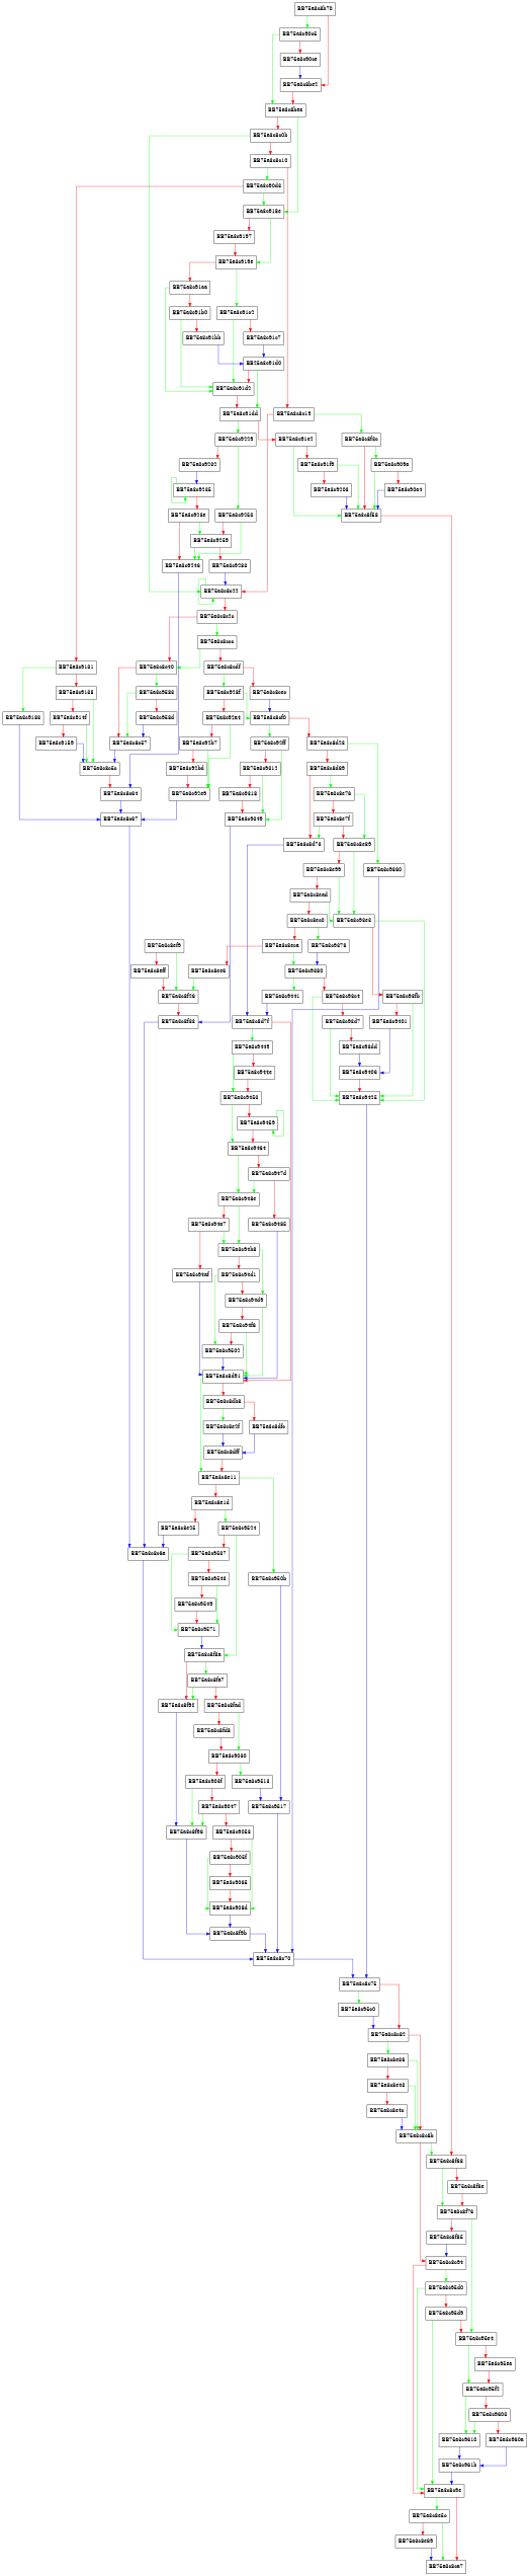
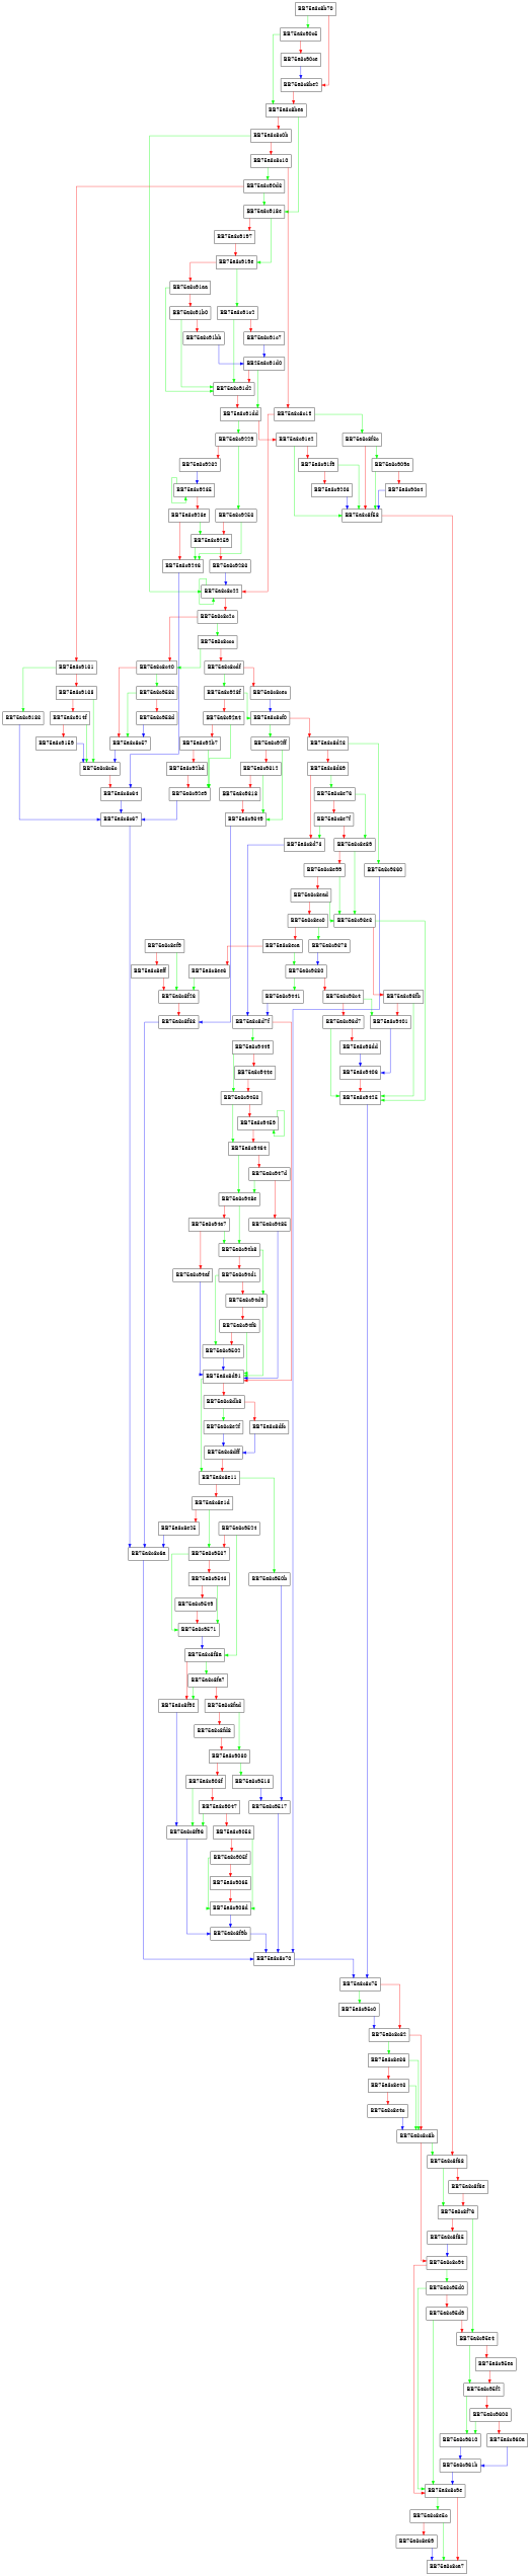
  digraph {
    splines=ortho
    node [shape=box]
    edge [color=red]
    BB75a3c8b70
    BB75a3c90c5
    BB75a3c8be2
    BB75a3c8bea
    BB75a3c90ce
    BB75a3c8c0b
    BB75a3c918e
    BB75a3c90d3
    BB75a3c9131
    BB75a3c8c22
    BB75a3c8c10
    BB75a3c919e
    BB75a3c9197
    BB75a3c9183
    BB75a3c9138
    BB75a3c8c2c
    BB75a3c8c19
    BB75a3c8ccc
    BB75a3c8c40
    BB75a3c8f3c
    BB75a3c909a
    BB75a3c8f58
    BB75a3c90a4
    BB75a3c8f68
    BB75a3c8cdf
    BB75a3c9583
    BB75a3c8c57
    BB75a3c928f
    BB75a3c8cec
    BB75a3c958d
    BB75a3c8c5c
    BB75a3c8c64
    BB75a3c8c67
    BB75a3c8c6a
    BB75a3c8c70
    BB75a3c8c75
    BB75a3c95c0
    BB75a3c8c82
    BB75a3c8e36
    BB75a3c8c8b
    BB75a3c8e43
    BB75a3c8c94
    BB75a3c8e4c
    BB75a3c8f76
    BB75a3c8f6e
    BB75a3c95d0
    BB75a3c8c9e
    BB75a3c95e4
    BB75a3c8f85
    BB75a3c95d9
    BB75a3c8e5c
    BB75a3c8ca7
    BB75a3c8e69
    BB75a3c8cf0
    BB75a3c92a4
    BB75a3c92ff
    BB75a3c8d23
    BB75a3c92e9
    BB75a3c92b7
    BB75a3c9349
    BB75a3c9312
    BB75a3c9360
    BB75a3c8d69
    BB75a3c8f33
    BB75a3c9318
    BB75a3c8e76
    BB75a3c8d73
    BB75a3c8e89
    BB75a3c8e7f
    BB75a3c8d7f
    BB75a3c93e3
    BB75a3c8e99
    BB75a3c9449
    BB75a3c8d91
    BB75a3c9453
    BB75a3c944e
    BB75a3c8e11
    BB75a3c8db8
    BB75a3c9464
    BB75a3c9459
    BB75a3c950b
    BB75a3c8e1d
    BB75a3c8e2f
    BB75a3c8dfc
    BB75a3c9517
    BB75a3c9524
    BB75a3c8e25
    BB75a3c8dff
    BB75a3c8f8a
    BB75a3c9537
    BB75a3c8fa7
    BB75a3c8f90
    BB75a3c9571
    BB75a3c9543
    BB75a3c9425
    BB75a3c93fb
    BB75a3c8ead
    BB75a3c9401
    BB75a3c8ec0
    BB75a3c9378
    BB75a3c8eca
    BB75a3c9380
    BB75a3c8ee6
    BB75a3c9441
    BB75a3c93c4
    BB75a3c8f26
    BB75a3c93d7
    BB75a3c8ef9
    BB75a3c8eff
    BB75a3c95f2
    BB75a3c95ea
    BB75a3c9610
    BB75a3c9603
    BB75a3c8fad
    BB75a3c8f96
    BB75a3c9030
    BB75a3c8fd8
    BB75a3c8f9b
    BB75a3c9513
    BB75a3c903f
    BB75a3c9047
    BB75a3c9053
    BB75a3c908d
    BB75a3c905f
    BB75a3c9065
    BB75a3c91c2
    BB75a3c91aa
    BB75a3c914f
    BB75a3c9159
    BB75a3c91d2
    BB75a3c91c7
    BB75a3c91b0
    BB75a3c91dd
    n134 [label=BB25a3c91d0]
    BB75a3c91bb
    BB75a3c9229
    BB75a3c91e2
    BB75a3c9253
    BB75a3c9232
    BB75a3c91f9
    BB75a3c9259
    BB75a3c9246
    BB75a3c9235
    BB75a3c9203
    BB75a3c9283
    BB75a3c923e
    BB75a3c92bd
    BB75a3c93dd
    BB75a3c9406
    BB75a3c948e
    BB75a3c947d
    BB75a3c94b8
    BB75a3c94a7
    BB75a3c9485
    BB75a3c94d9
    BB75a3c94d1
    BB75a3c94af
    BB75a3c94f6
    BB75a3c9502
    BB75a3c9549
    BB75a3c961b
    BB75a3c960a
    BB75a3c8b70 -> BB75a3c90c5 [color=green]
    BB75a3c8b70 -> BB75a3c8be2
    BB75a3c90c5 -> BB75a3c8bea [color=green]
    BB75a3c90c5 -> BB75a3c90ce
    BB75a3c8be2 -> BB75a3c8bea
    BB75a3c8bea -> BB75a3c8c0b
    BB75a3c8bea -> BB75a3c918e [color=green]
    BB75a3c90ce -> BB75a3c8be2 [color=blue]
    BB75a3c8c0b -> BB75a3c8c22 [color=green]
    BB75a3c8c0b -> BB75a3c8c10
    BB75a3c918e -> BB75a3c919e [color=green]
    BB75a3c918e -> BB75a3c9197
    BB75a3c90d3 -> BB75a3c918e [color=green]
    BB75a3c90d3 -> BB75a3c9131
    BB75a3c9131 -> BB75a3c9183 [color=green]
    BB75a3c9131 -> BB75a3c9138
    BB75a3c8c22 -> BB75a3c8c22 [color=green]
    BB75a3c8c22 -> BB75a3c8c2c
    BB75a3c8c10 -> BB75a3c90d3 [color=green]
    BB75a3c8c10 -> BB75a3c8c19
    BB75a3c919e -> BB75a3c91c2 [color=green]
    BB75a3c919e -> BB75a3c91aa
    BB75a3c9197 -> BB75a3c919e
    BB75a3c9183 -> BB75a3c8c67 [color=blue]
    BB75a3c9138 -> BB75a3c8c5c [color=green]
    BB75a3c9138 -> BB75a3c914f
    BB75a3c8c2c -> BB75a3c8ccc [color=green]
    BB75a3c8c2c -> BB75a3c8c40
    BB75a3c8c19 -> BB75a3c8c22
    BB75a3c8c19 -> BB75a3c8f3c [color=green]
    BB75a3c8ccc -> BB75a3c8c40 [color=green]
    BB75a3c8ccc -> BB75a3c8cdf
    BB75a3c8c40 -> BB75a3c9583 [color=green]
    BB75a3c8c40 -> BB75a3c8c57
    BB75a3c8f3c -> BB75a3c909a [color=green]
    BB75a3c8f3c -> BB75a3c8f58
    BB75a3c909a -> BB75a3c8f58 [color=green]
    BB75a3c909a -> BB75a3c90a4
    BB75a3c8f58 -> BB75a3c8f68
    BB75a3c90a4 -> BB75a3c8f58 [color=blue]
    BB75a3c8f68 -> BB75a3c8f76 [color=green]
    BB75a3c8f68 -> BB75a3c8f6e
    BB75a3c8cdf -> BB75a3c928f [color=green]
    BB75a3c8cdf -> BB75a3c8cec
    BB75a3c9583 -> BB75a3c8c57 [color=green]
    BB75a3c9583 -> BB75a3c958d
    BB75a3c8c57 -> BB75a3c8c5c [color=blue]
    BB75a3c928f -> BB75a3c8cf0 [color=green]
    BB75a3c928f -> BB75a3c92a4
    BB75a3c8cec -> BB75a3c8cf0 [color=blue]
    BB75a3c958d -> BB75a3c8c57 [color=blue]
    BB75a3c8c5c -> BB75a3c8c64
    BB75a3c8c64 -> BB75a3c8c67 [color=blue]
    BB75a3c8c67 -> BB75a3c8c6a [color=blue]
    BB75a3c8c6a -> BB75a3c8c70 [color=blue]
    BB75a3c8c70 -> BB75a3c8c75 [color=blue]
    BB75a3c8c75 -> BB75a3c95c0 [color=green]
    BB75a3c8c75 -> BB75a3c8c82
    BB75a3c95c0 -> BB75a3c8c82 [color=blue]
    BB75a3c8c82 -> BB75a3c8e36 [color=green]
    BB75a3c8c82 -> BB75a3c8c8b
    BB75a3c8e36 -> BB75a3c8c8b [color=green]
    BB75a3c8e36 -> BB75a3c8e43
    BB75a3c8c8b -> BB75a3c8f68 [color=green]
    BB75a3c8c8b -> BB75a3c8c94
    BB75a3c8e43 -> BB75a3c8c8b [color=green]
    BB75a3c8e43 -> BB75a3c8e4c
    BB75a3c8c94 -> BB75a3c95d0 [color=green]
    BB75a3c8c94 -> BB75a3c8c9e
    BB75a3c8e4c -> BB75a3c8c8b [color=blue]
    BB75a3c8f76 -> BB75a3c95e4 [color=green]
    BB75a3c8f76 -> BB75a3c8f85
    BB75a3c8f6e -> BB75a3c8f76
    BB75a3c95d0 -> BB75a3c8c9e [color=green]
    BB75a3c95d0 -> BB75a3c95d9
    BB75a3c8c9e -> BB75a3c8e5c [color=green]
    BB75a3c8c9e -> BB75a3c8ca7
    BB75a3c95e4 -> BB75a3c95f2 [color=green]
    BB75a3c95e4 -> BB75a3c95ea
    BB75a3c8f85 -> BB75a3c8c94 [color=blue]
    BB75a3c95d9 -> BB75a3c8c9e [color=green]
    BB75a3c95d9 -> BB75a3c95e4
    BB75a3c8e5c -> BB75a3c8ca7 [color=green]
    BB75a3c8e5c -> BB75a3c8e69
    BB75a3c8e69 -> BB75a3c8ca7 [color=blue]
    BB75a3c8cf0 -> BB75a3c92ff [color=green]
    BB75a3c8cf0 -> BB75a3c8d23
    BB75a3c92a4 -> BB75a3c92e9 [color=green]
    BB75a3c92a4 -> BB75a3c92b7
    BB75a3c92ff -> BB75a3c9349 [color=green]
    BB75a3c92ff -> BB75a3c9312
    BB75a3c8d23 -> BB75a3c9360 [color=green]
    BB75a3c8d23 -> BB75a3c8d69
    BB75a3c92e9 -> BB75a3c8c67 [color=blue]
    BB75a3c92b7 -> BB75a3c92e9 [color=green]
    BB75a3c92b7 -> BB75a3c92bd
    BB75a3c9349 -> BB75a3c8f33 [color=blue]
    BB75a3c9312 -> BB75a3c9349 [color=green]
    BB75a3c9312 -> BB75a3c9318
    BB75a3c9360 -> BB75a3c8c70 [color=blue]
    BB75a3c8d69 -> BB75a3c8e76 [color=green]
    BB75a3c8d69 -> BB75a3c8d73
    BB75a3c8f33 -> BB75a3c8c6a [color=blue]
    BB75a3c9318 -> BB75a3c9349
    BB75a3c8e76 -> BB75a3c8e89 [color=green]
    BB75a3c8e76 -> BB75a3c8e7f
    BB75a3c8d73 -> BB75a3c8d7f [color=blue]
    BB75a3c8e89 -> BB75a3c93e3 [color=green]
    BB75a3c8e89 -> BB75a3c8e99
    BB75a3c8e7f -> BB75a3c8d73 [color=green]
    BB75a3c8e7f -> BB75a3c8e89
    BB75a3c8d7f -> BB75a3c9449 [color=green]
    BB75a3c8d7f -> BB75a3c8d91
    BB75a3c93e3 -> BB75a3c9425 [color=green]
    BB75a3c93e3 -> BB75a3c93fb
    BB75a3c8e99 -> BB75a3c93e3 [color=green]
    BB75a3c8e99 -> BB75a3c8ead
    BB75a3c9449 -> BB75a3c9453 [color=green]
    BB75a3c9449 -> BB75a3c944e
    BB75a3c8d91 -> BB75a3c8e11 [color=green]
    BB75a3c8d91 -> BB75a3c8db8
    BB75a3c9453 -> BB75a3c9464 [color=green]
    BB75a3c9453 -> BB75a3c9459
    BB75a3c944e -> BB75a3c9453
    BB75a3c8e11 -> BB75a3c950b [color=green]
    BB75a3c8e11 -> BB75a3c8e1d
    BB75a3c8db8 -> BB75a3c8e2f [color=green]
    BB75a3c8db8 -> BB75a3c8dfc
    BB75a3c9464 -> BB75a3c948e [color=green]
    BB75a3c9464 -> BB75a3c947d
    BB75a3c9459 -> BB75a3c9464
    BB75a3c9459 -> BB75a3c9459 [color=green]
    BB75a3c950b -> BB75a3c9517 [color=blue]
-   BB75a3c8e1d -> BB75a3c9524 [color=green]
+   BB75a3c8e1d -> BB75a3c9537 [color=green]
    BB75a3c8e1d -> BB75a3c8e25
    BB75a3c8e2f -> BB75a3c8dff [color=blue]
    BB75a3c8dfc -> BB75a3c8dff [color=blue]
    BB75a3c9517 -> BB75a3c8c70 [color=blue]
    BB75a3c9524 -> BB75a3c8f8a [color=green]
    BB75a3c9524 -> BB75a3c9537
    BB75a3c8e25 -> BB75a3c8c6a [color=blue]
    BB75a3c8dff -> BB75a3c8e11
    BB75a3c8f8a -> BB75a3c8fa7 [color=green]
    BB75a3c8f8a -> BB75a3c8f90
    BB75a3c9537 -> BB75a3c9571 [color=green]
    BB75a3c9537 -> BB75a3c9543
    BB75a3c8fa7 -> BB75a3c8f90 [color=green]
    BB75a3c8fa7 -> BB75a3c8fad
    BB75a3c8f90 -> BB75a3c8f96 [color=blue]
    BB75a3c9571 -> BB75a3c8f8a [color=blue]
    BB75a3c9543 -> BB75a3c9571 [color=green]
    BB75a3c9543 -> BB75a3c9549
    BB75a3c9425 -> BB75a3c8c75 [color=blue]
    BB75a3c93fb -> BB75a3c9425 [color=green]
    BB75a3c93fb -> BB75a3c9401
    BB75a3c8ead -> BB75a3c93e3 [color=green]
    BB75a3c8ead -> BB75a3c8ec0
    BB75a3c9401 -> BB75a3c9406 [color=blue]
    BB75a3c8ec0 -> BB75a3c9378 [color=green]
    BB75a3c8ec0 -> BB75a3c8eca
    BB75a3c9378 -> BB75a3c9380 [color=blue]
    BB75a3c8eca -> BB75a3c9380 [color=green]
    BB75a3c8eca -> BB75a3c8ee6
    BB75a3c9380 -> BB75a3c9441 [color=green]
    BB75a3c9380 -> BB75a3c93c4
    BB75a3c8ee6 -> BB75a3c8f26 [color=green]
    BB75a3c9441 -> BB75a3c8d7f [color=blue]
-   BB75a3c93c4 -> BB75a3c9425 [color=green]
+   BB75a3c93c4 -> BB75a3c9401 [color=green]
    BB75a3c93c4 -> BB75a3c93d7
    BB75a3c8f26 -> BB75a3c8f33
    BB75a3c93d7 -> BB75a3c9425 [color=green]
    BB75a3c93d7 -> BB75a3c93dd
    BB75a3c8ef9 -> BB75a3c8f26 [color=green]
    BB75a3c8ef9 -> BB75a3c8eff
    BB75a3c8eff -> BB75a3c8f26
    BB75a3c95f2 -> BB75a3c9610 [color=green]
    BB75a3c95f2 -> BB75a3c9603
    BB75a3c95ea -> BB75a3c95f2
    BB75a3c9610 -> BB75a3c961b [color=blue]
    BB75a3c9603 -> BB75a3c9610 [color=green]
    BB75a3c9603 -> BB75a3c960a
    BB75a3c8fad -> BB75a3c9030 [color=green]
    BB75a3c8fad -> BB75a3c8fd8
    BB75a3c8f96 -> BB75a3c8f9b [color=blue]
    BB75a3c9030 -> BB75a3c9513 [color=green]
    BB75a3c9030 -> BB75a3c903f
    BB75a3c8fd8 -> BB75a3c9030
    BB75a3c8f9b -> BB75a3c8c70 [color=blue]
    BB75a3c9513 -> BB75a3c9517 [color=blue]
    BB75a3c903f -> BB75a3c8f96 [color=green]
    BB75a3c903f -> BB75a3c9047
    BB75a3c9047 -> BB75a3c8f96 [color=green]
    BB75a3c9047 -> BB75a3c9053
    BB75a3c9053 -> BB75a3c908d [color=green]
    BB75a3c9053 -> BB75a3c905f
    BB75a3c908d -> BB75a3c8f9b [color=blue]
    BB75a3c905f -> BB75a3c908d [color=green]
    BB75a3c905f -> BB75a3c9065
    BB75a3c9065 -> BB75a3c908d
    BB75a3c91c2 -> BB75a3c91d2 [color=green]
    BB75a3c91c2 -> BB75a3c91c7
    BB75a3c91aa -> BB75a3c91d2 [color=green]
    BB75a3c91aa -> BB75a3c91b0
    BB75a3c914f -> BB75a3c8c5c [color=green]
    BB75a3c914f -> BB75a3c9159
    BB75a3c9159 -> BB75a3c8c5c [color=blue]
    BB75a3c91d2 -> BB75a3c91dd
    BB75a3c91c7 -> n134 [color=blue]
    BB75a3c91b0 -> BB75a3c91d2 [color=green]
    BB75a3c91b0 -> BB75a3c91bb
    BB75a3c91dd -> BB75a3c9229 [color=green]
    BB75a3c91dd -> BB75a3c91e2
    n134 -> BB75a3c91d2
    n134 -> BB75a3c91dd [color=green]
    BB75a3c91bb -> n134 [color=blue]
    BB75a3c9229 -> BB75a3c9253 [color=green]
    BB75a3c9229 -> BB75a3c9232
    BB75a3c91e2 -> BB75a3c8f58 [color=green]
    BB75a3c91e2 -> BB75a3c91f9
    BB75a3c9253 -> BB75a3c9259
    BB75a3c9253 -> BB75a3c9246 [color=green]
    BB75a3c9232 -> BB75a3c9235 [color=blue]
    BB75a3c91f9 -> BB75a3c8f58 [color=green]
    BB75a3c91f9 -> BB75a3c9203
    BB75a3c9259 -> BB75a3c9246 [color=green]
    BB75a3c9259 -> BB75a3c9283
    BB75a3c9246 -> BB75a3c8c64 [color=blue]
    BB75a3c9235 -> BB75a3c9235 [color=green]
    BB75a3c9235 -> BB75a3c923e
    BB75a3c9203 -> BB75a3c8f58 [color=blue]
    BB75a3c9283 -> BB75a3c8c22 [color=blue]
    BB75a3c923e -> BB75a3c9259 [color=green]
    BB75a3c923e -> BB75a3c9246
    BB75a3c92bd -> BB75a3c92e9
    BB75a3c93dd -> BB75a3c9406 [color=blue]
    BB75a3c9406 -> BB75a3c9425
    BB75a3c948e -> BB75a3c94b8 [color=green]
    BB75a3c948e -> BB75a3c94a7
    BB75a3c947d -> BB75a3c948e [color=green]
    BB75a3c947d -> BB75a3c9485
    BB75a3c94b8 -> BB75a3c94d9 [color=green]
    BB75a3c94b8 -> BB75a3c94d1
    BB75a3c94a7 -> BB75a3c94b8 [color=green]
    BB75a3c94a7 -> BB75a3c94af
    BB75a3c9485 -> BB75a3c8d91 [color=blue]
    BB75a3c94d9 -> BB75a3c8d91 [color=green]
    BB75a3c94d9 -> BB75a3c94f6
    BB75a3c94d1 -> BB75a3c94d9
    BB75a3c94d1 -> BB75a3c9502 [color=green]
    BB75a3c94af -> BB75a3c8d91 [color=blue]
    BB75a3c94f6 -> BB75a3c8d91 [color=green]
    BB75a3c94f6 -> BB75a3c9502
    BB75a3c9502 -> BB75a3c8d91 [color=blue]
    BB75a3c9549 -> BB75a3c9571
    BB75a3c961b -> BB75a3c8c9e [color=blue]
    BB75a3c960a -> BB75a3c961b [color=blue]
  }
